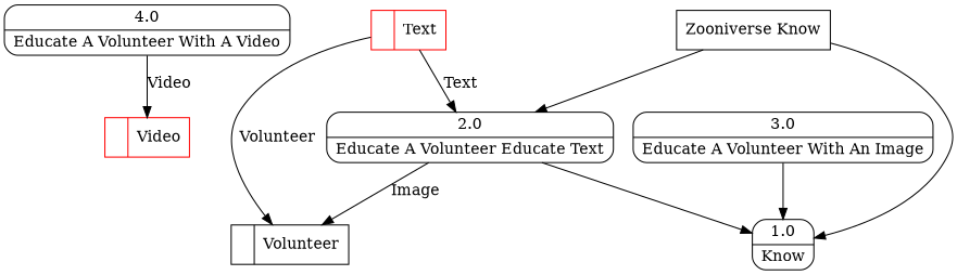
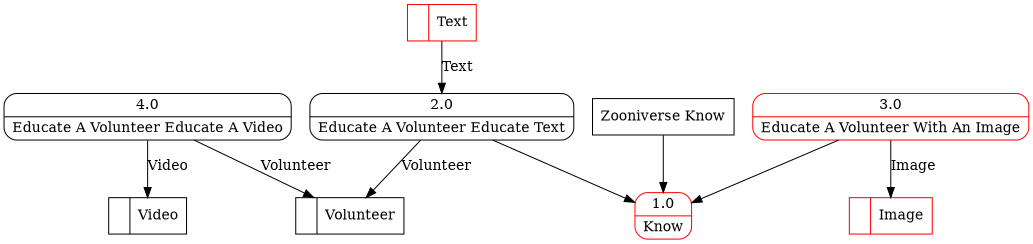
  digraph {
    node [shape=record]
-   n1 [color=red label="<f0>  |<f1> Video "]
+   n1 [color=black label="<f0>  |<f1> Video "]
    n2 [color=red label="<f0>  |<f1> Text "]
    n3 [label="{<f0> 2.0|<f1> Educate A Volunteer Educate Text }" shape=Mrecord]
    n4 [label="<f0>  |<f1> Volunteer "]
+   n5 [color=red label="<f0>  |<f1> Image "]
    n6 [label="Zooniverse Know" shape=box]
-   n7 [label="{<f0> 1.0|<f1> Know }" shape=Mrecord]
-   n8 [label="{<f0> 3.0|<f1> Educate A Volunteer With An Image }" shape=Mrecord]
-   n9 [label="{<f0> 4.0|<f1> Educate A Volunteer With A Video }" shape=Mrecord]
+   n7 [label="{<f0> 1.0|<f1> Know }" shape=Mrecord color=red]
+   n8 [label="{<f0> 3.0|<f1> Educate A Volunteer With An Image }" shape=Mrecord color=red]
+   n9 [label="{<f0> 4.0|<f1> Educate A Volunteer Educate A Video }" shape=Mrecord]
    n2 -> n3 [label=Text]
-   n3 -> n4 [label=Image]
+   n3 -> n4 [label=Volunteer]
    n3 -> n7
-   n6 -> n3
    n6 -> n7
+   n8 -> n5 [label=Image]
    n8 -> n7
    n9 -> n1 [label=Video]
-   n2 -> n4 [label=Volunteer]
+   n9 -> n4 [label=Volunteer]
  }
